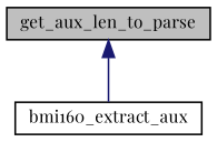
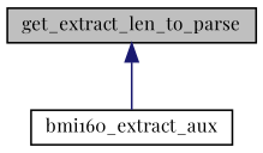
  digraph {
    rankdir=TB
    fontname="Playfair Display"
    node [color=black fontname="Playfair Display" fontsize=10 shape=record style=filled]
-   n1 [fillcolor=grey75 fontcolor=black height=0.2 label=get_aux_len_to_parse width=0.4]
+   n1 [fillcolor=grey75 fontcolor=black height=0.2 label=get_extract_len_to_parse width=0.4]
    n2 [fillcolor=white height=0.2 label=bmi160_extract_aux width=0.4]
    n1 -> n2 [color=midnightblue dir=back fontname="Playfair Display" fontsize=10 labelfontname=Helvetica labelfontsize=10 style=solid]
  }
